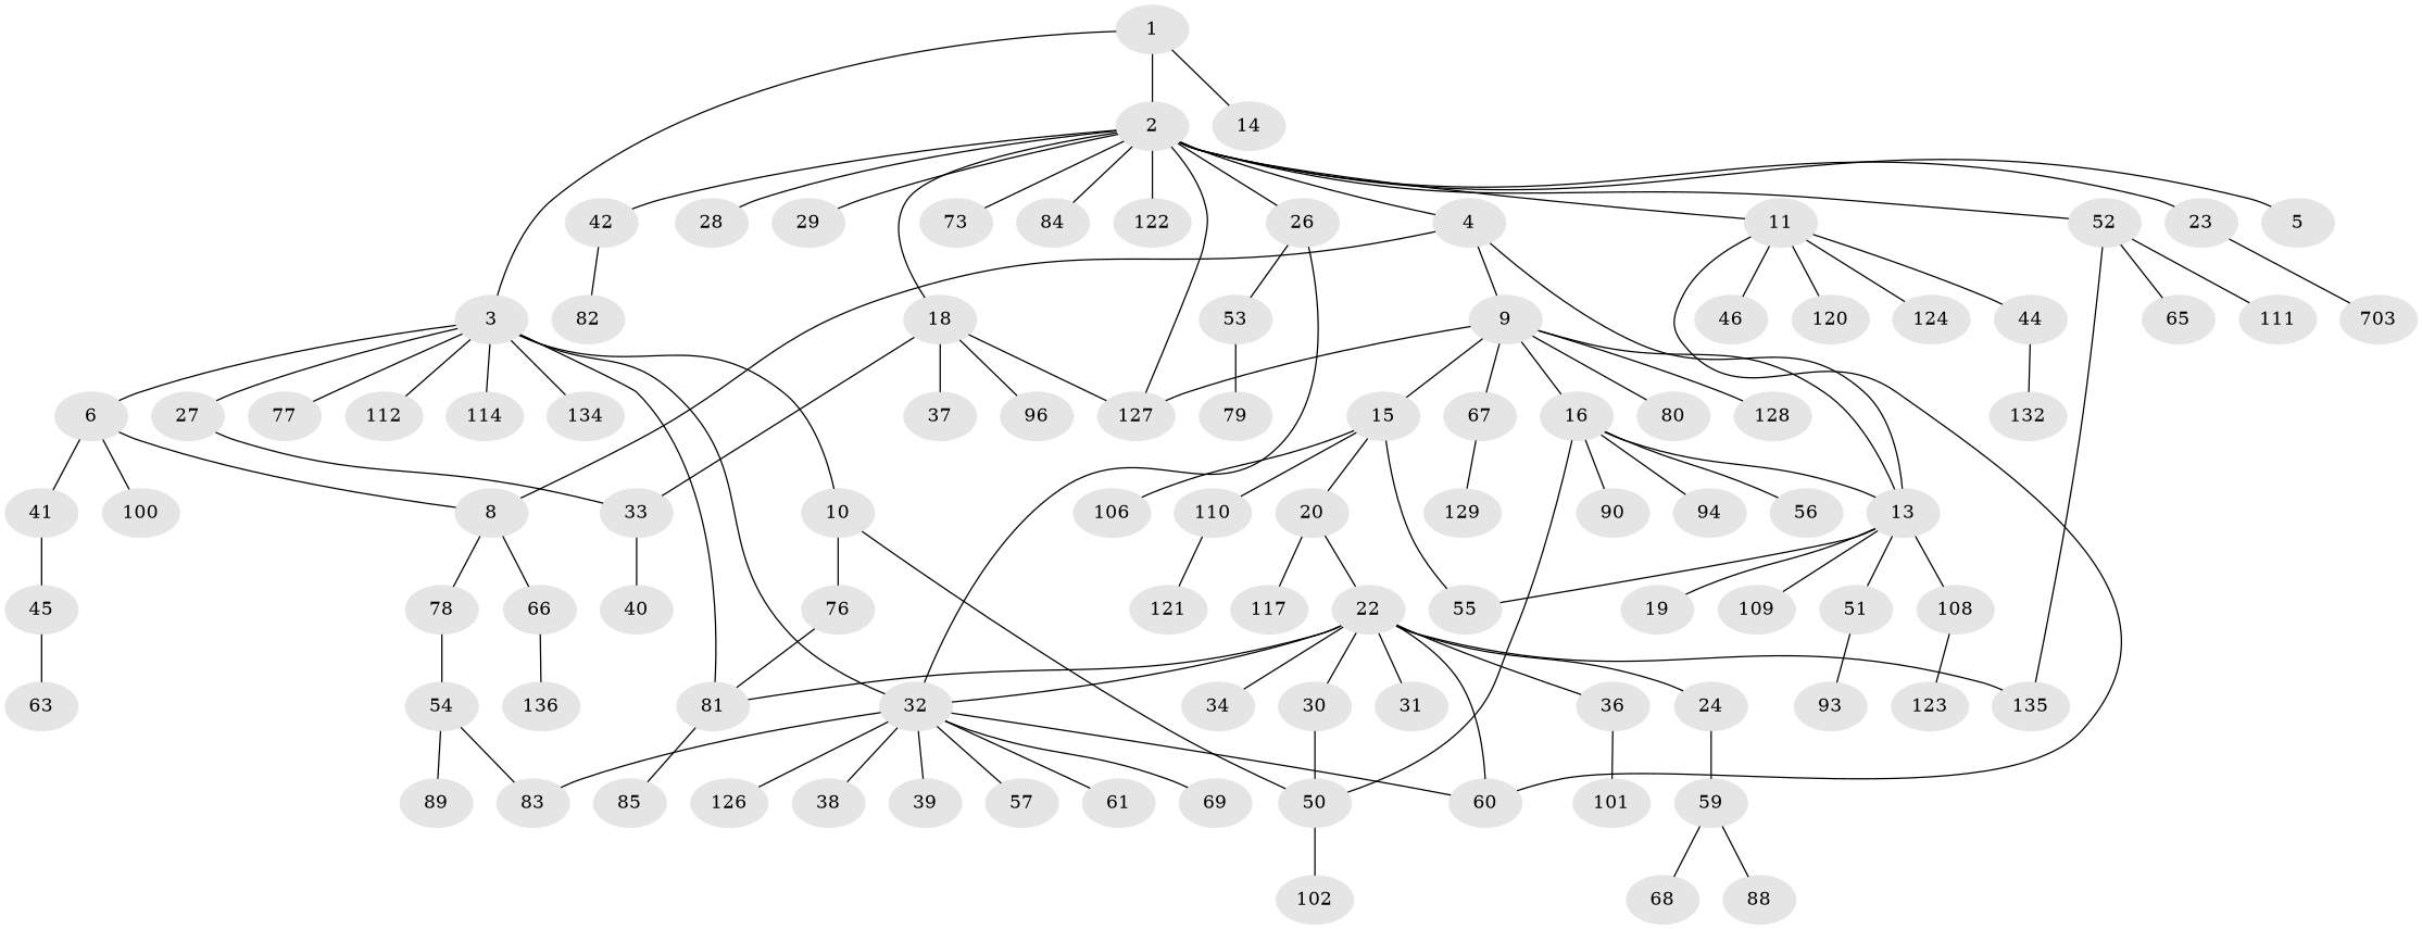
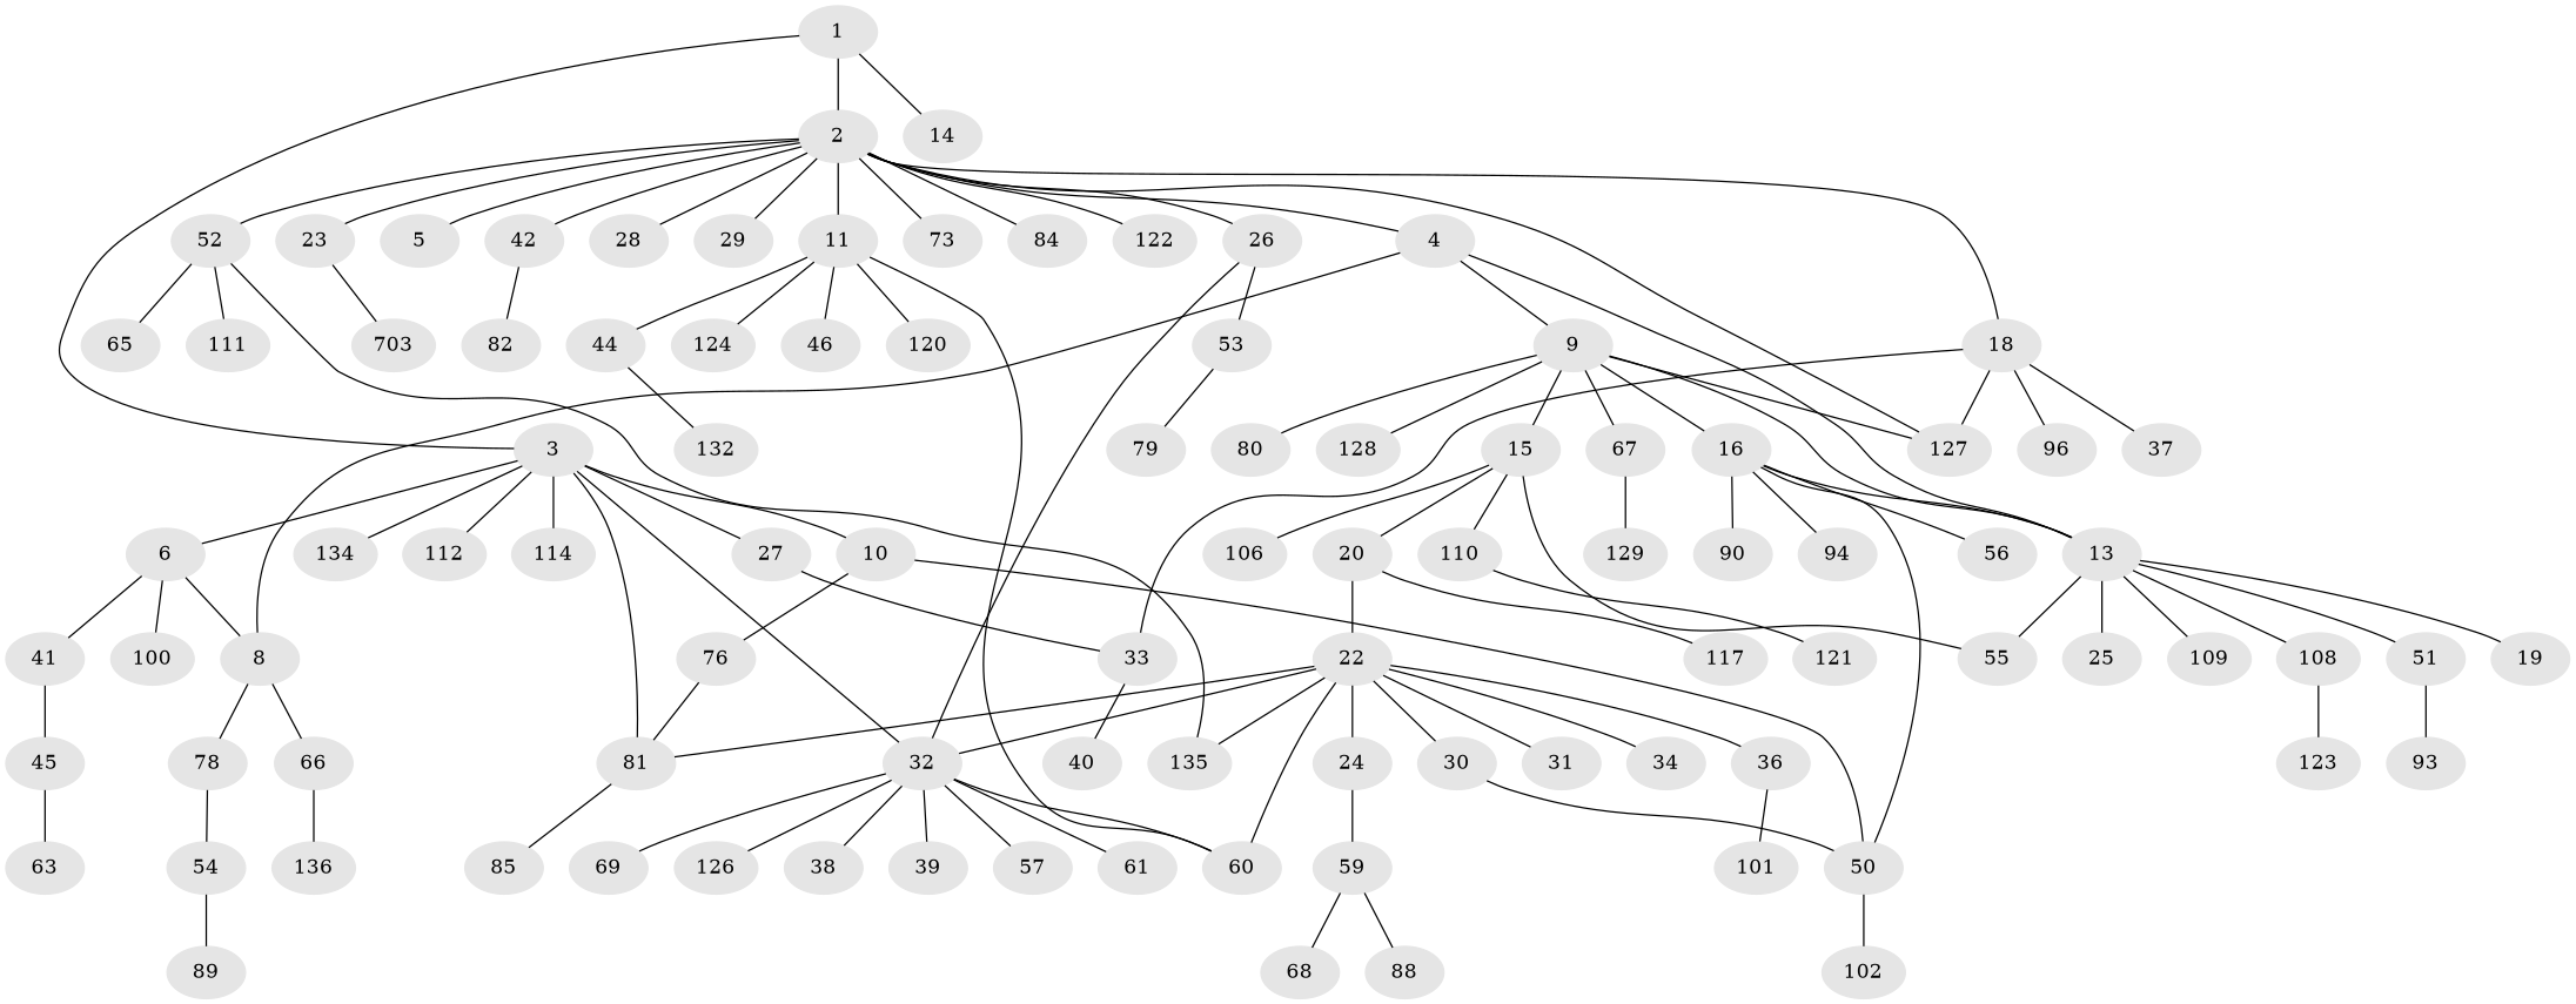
  graph {
    node [color=gray90 style=filled]
    1 [super="+98"]
    2 [super="+21"]
    3 [super="+7"]
    14
    4 [super="+86"]
    5
    11 [super="+12"]
    18 [super="+113"]
    23 [super="+43"]
    26 [super="+119"]
    28
    29
    42 [super="+62"]
    52 [super="+74"]
    73 [super="+91"]
    84
    122
    127 [super="+130"]
    6 [super="+125"]
    10 [super="+47"]
    27
    32 [super="+104"]
-   77
    81 [super="+107"]
    112
    114
    134
    8
    9 [super="+13"]
    n30 [label=13 super="+116"]
    44
    46
    60
    120
    124
    33 [super="+35"]
    37 [super="+78"]
    96
    n39 [label=703]
    53 [super="+72"]
    82
    135
    65 [super="+75"]
    111
    41
    100
    50 [super="+70"]
    76
    38
    39
    57
    61
    69
-   83 [super="+95"]
    126
    85
    n57 [label=78]
    66
    15 [super="+115"]
    16 [super="+64"]
    67 [super="+133"]
    80
    128
    55 [super="+87"]
    19
+   25
    51
    108
    109
    45 [super="+92"]
    54 [super="+118"]
    136
    20 [super="+105"]
    106
    110
    56
    90
    94
    129 [super="+131"]
    102
    132
    22 [super="+58"]
    117
    121
    93
    123
    40
    24 [super="+71"]
    30
    31
    34
    36 [super="+49"]
    59 [super="+99"]
    101
    68
    88
    79
    63
    89 [super="+97"]
    1 -- 2
    1 -- 3
    1 -- 14
    2 -- 4
    2 -- 5
    2 -- 11
    2 -- 18
    2 -- 23
    2 -- 26
    2 -- 28
    2 -- 29
    2 -- 42
    2 -- 52
    2 -- 73
    2 -- 84
    2 -- 122
    2 -- 127
    3 -- 6
    3 -- 10
    3 -- 27
    3 -- 32
-   3 -- 77
    3 -- 81 [weight=2]
    3 -- 112
    3 -- 114
    3 -- 134
    4 -- 8
    4 -- 9
    4 -- n30
    11 -- 44
    11 -- 46
    11 -- 60
    11 -- 120
    11 -- 124
    18 -- 127
    18 -- 33
    18 -- 37
    18 -- 96
    23 -- n39
    26 -- 32
    26 -- 53
    42 -- 82
    52 -- 135
    52 -- 65
    52 -- 111
    6 -- 8
    6 -- 41
    6 -- 100
    10 -- 50
    10 -- 76
    27 -- 33
    32 -- 60
    32 -- 38
    32 -- 39
    32 -- 57
    32 -- 61
    32 -- 69
-   32 -- 83
    32 -- 126
    81 -- 85
    8 -- n57
    8 -- 66
    9 -- 127
    9 -- n30
    9 -- 15
    9 -- 16
    9 -- 67
    9 -- 80
    9 -- 128
    n30 -- 55
    n30 -- 19
+   n30 -- 25
    n30 -- 51
    n30 -- 108
    n30 -- 109
    44 -- 132
    33 -- 40
    53 -- 79
    41 -- 45
    50 -- 102
    76 -- 81
    n57 -- 54
    66 -- 136
    15 -- 55
    15 -- 20
    15 -- 106
    15 -- 110
    16 -- n30
    16 -- 50
    16 -- 56
    16 -- 90
    16 -- 94
    67 -- 129
    51 -- 93
    108 -- 123
    45 -- 63
-   54 -- 83
    54 -- 89
    20 -- 22
    20 -- 117
    110 -- 121
    22 -- 32
    22 -- 81
    22 -- 60
    22 -- 135
    22 -- 24
    22 -- 30
    22 -- 31
    22 -- 34
    22 -- 36
    24 -- 59
    30 -- 50
    36 -- 101
    59 -- 68
    59 -- 88
  }
